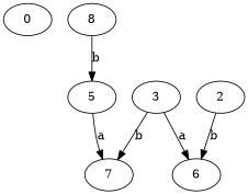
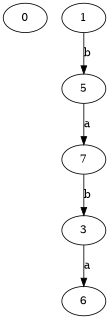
  strict digraph {
    0
-   1 [label=8]
+   1
    5
    7
-   2
    6
    3
    1 -> 5 [label=b]
    5 -> 7 [label=a]
-   2 -> 6 [label=b]
-   3 -> 7 [label=b]
+   7 -> 3 [label=b]
    3 -> 6 [label=a]
  }
